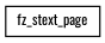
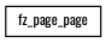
  digraph {
    rankdir=LR
    fontname=Oswald
-   n1 [color=black fillcolor=white fontname=Oswald fontsize=10 height=0.2 label=fz_stext_page shape=record style=filled width=0.4]
+   n1 [color=black fillcolor=white fontname=Oswald fontsize=10 height=0.2 label=fz_page_page shape=record style=filled width=0.4]
  }
